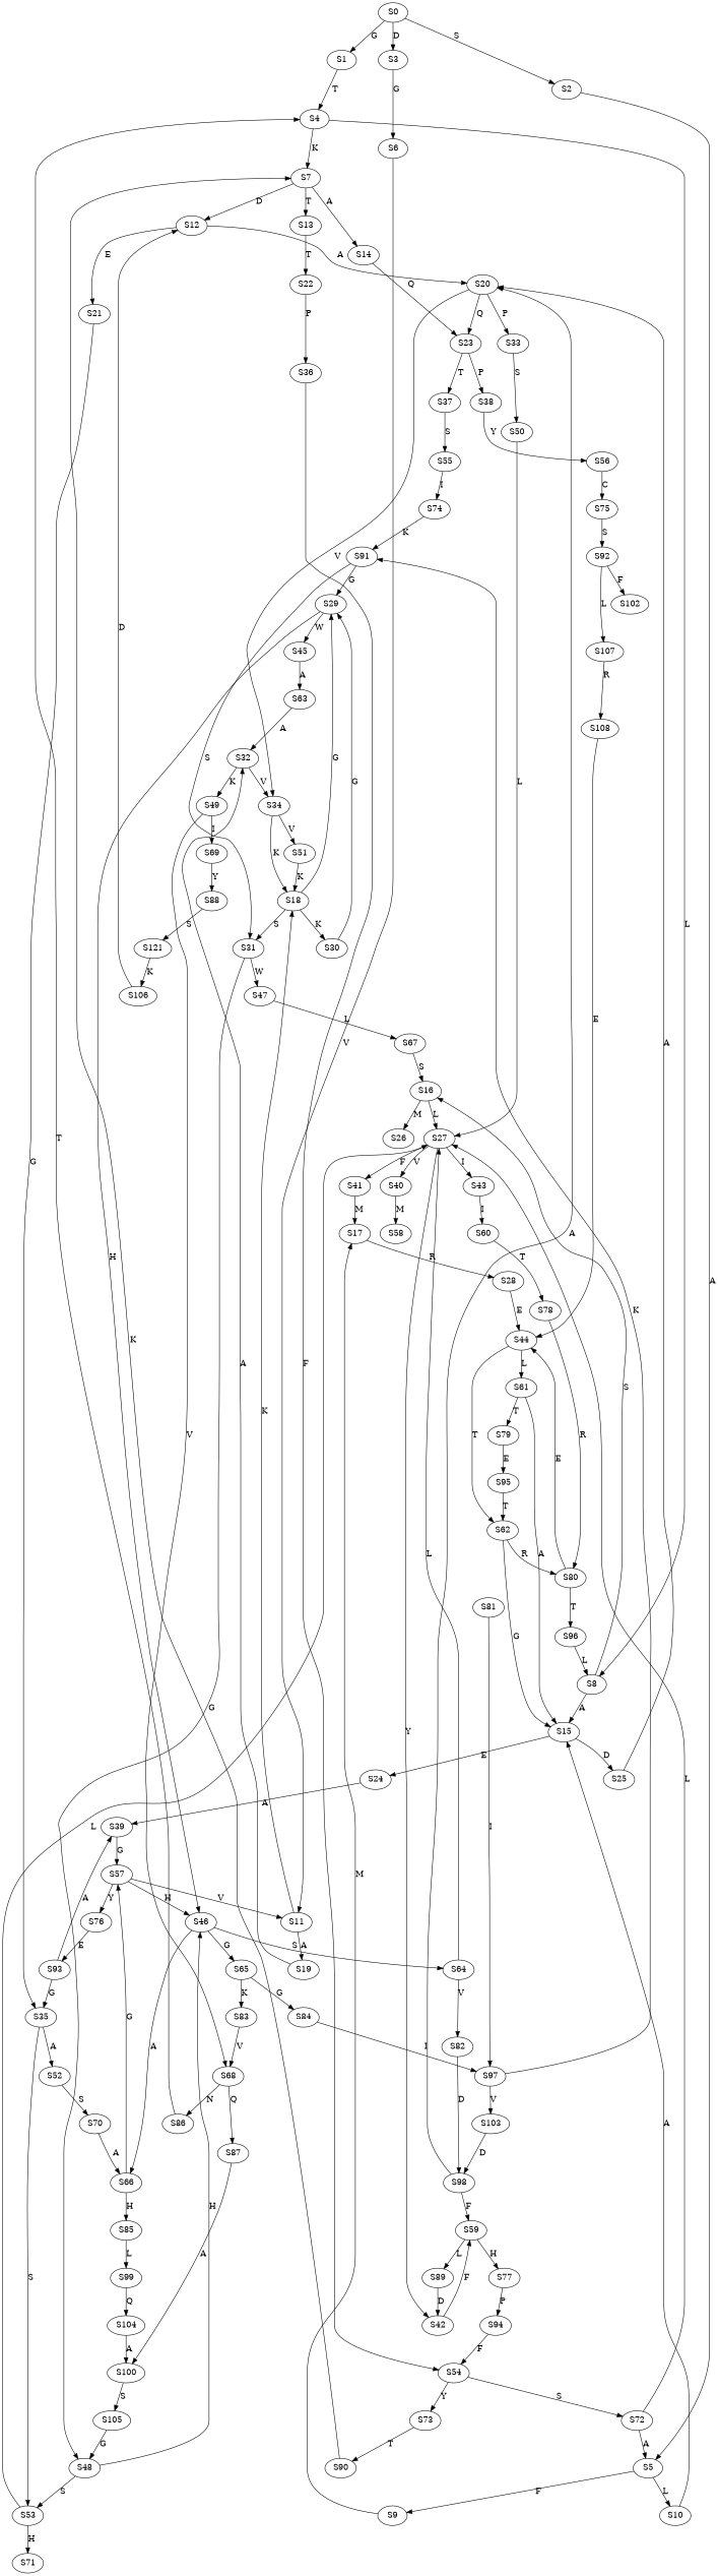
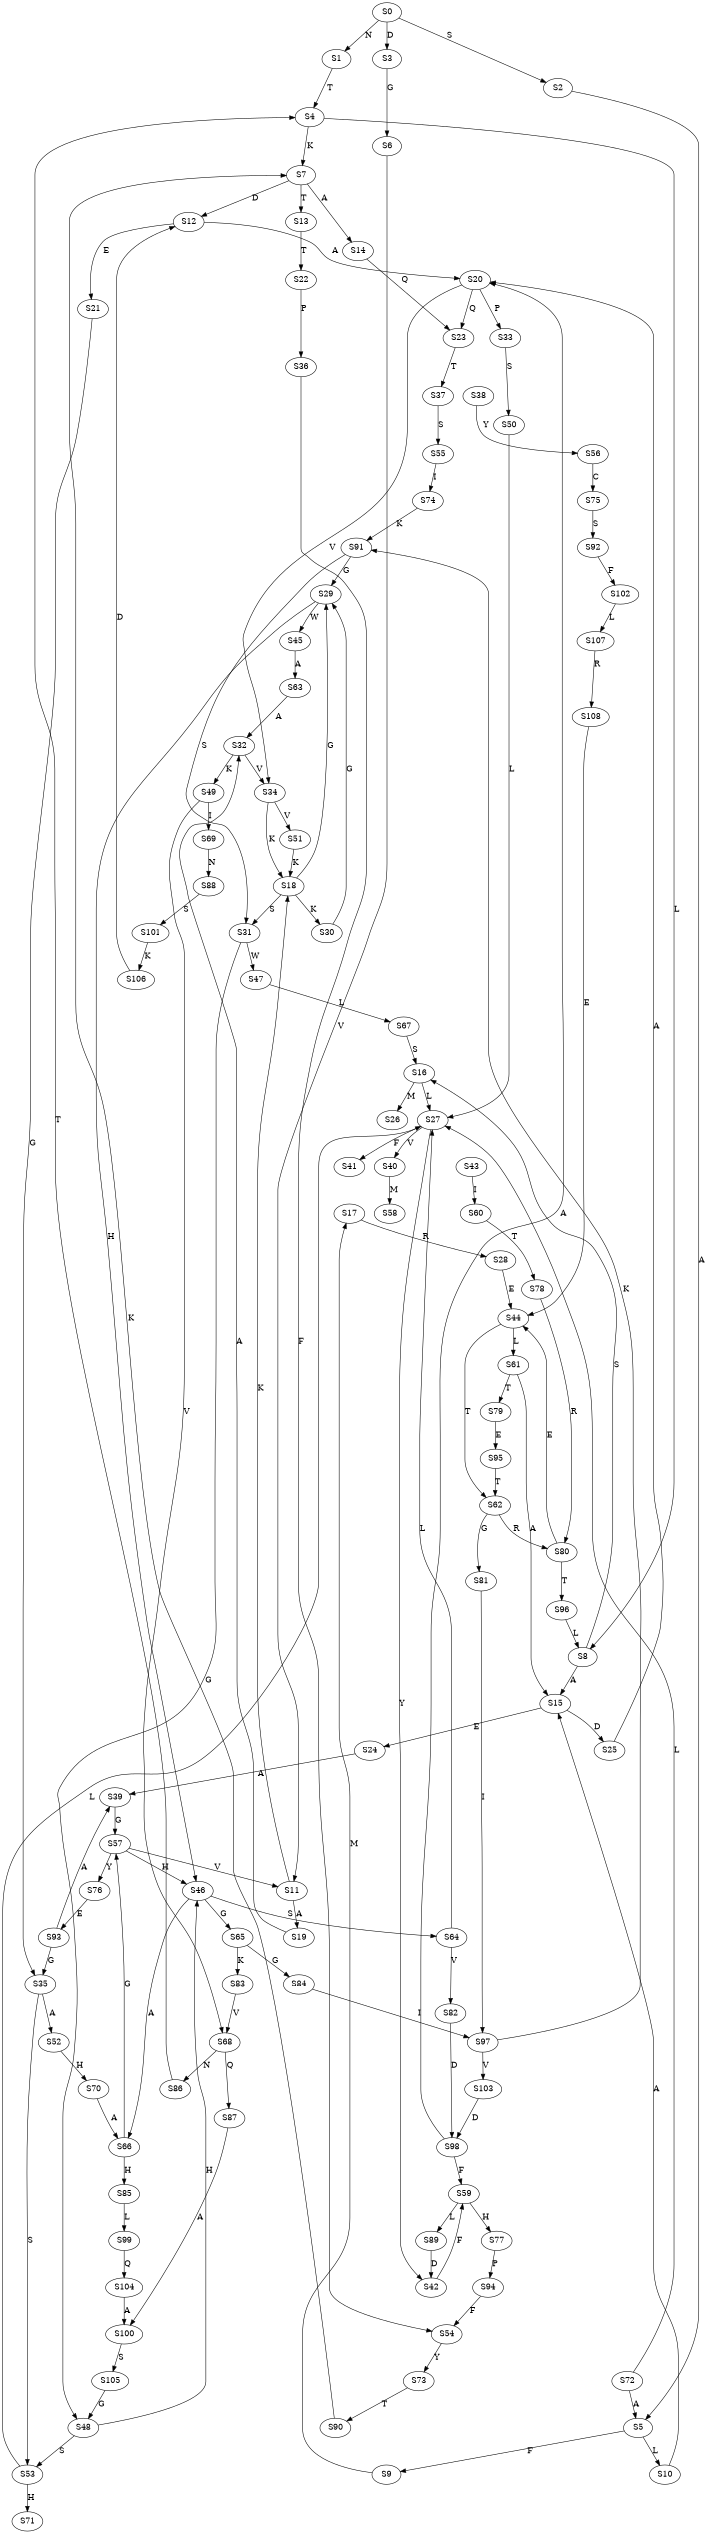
  strict digraph {
    S0
    S1
    S2
    S3
    S4
    S5
    S6
    S7
    S8
    S9
    S10
    S11
    S12
    S13
    S14
    S15
    S16
    S17
    S18
    S19
    S20
    S21
    S22
    S23
    S24
    S25
    S26
    S27
    S28
    S29
    S30
    S31
    S32
    S33
    S34
    S35
    S36
    S37
    S38
    S39
    S40
    S41
    S42
    S43
    S44
    S45
    S46
    S47
    S48
    S49
    S50
    S51
    S52
    S53
    S54
    S55
    S56
    S57
    S58
    S59
    S60
    S61
    S62
    S63
    S64
    S65
    S66
    S67
    S68
    S69
    S70
    S71
    S72
    S73
    S74
    S75
    S76
    S77
    S89
    S78
    S79
    S80
    S81
    S82
    S83
    S84
    S85
    S86
    S87
    S88
    S90
    S91
    S92
    S93
    S94
    S95
    S96
    S97
    S98
    S99
    S100
-   S101 [label=S121]
+   S101
    S102
    S103
    S104
    S105
    S106
    S107
    S108
-   S0 -> S1 [label=G]
+   S0 -> S1 [label=N]
    S0 -> S2 [label=S]
    S0 -> S3 [label=D]
    S1 -> S4 [label=T]
    S2 -> S5 [label=A]
    S3 -> S6 [label=G]
    S4 -> S7 [label=K]
    S4 -> S8 [label=L]
    S5 -> S9 [label=F]
    S5 -> S10 [label=L]
    S6 -> S11 [label=V]
    S7 -> S12 [label=D]
    S7 -> S13 [label=T]
    S7 -> S14 [label=A]
    S8 -> S15 [label=A]
    S8 -> S16 [label=S]
    S9 -> S17 [label=M]
    S10 -> S15 [label=A]
    S11 -> S18 [label=K]
    S11 -> S19 [label=A]
    S12 -> S20 [label=A]
    S12 -> S21 [label=E]
    S13 -> S22 [label=T]
    S14 -> S23 [label=Q]
    S15 -> S24 [label=E]
    S15 -> S25 [label=D]
    S16 -> S26 [label=M]
    S16 -> S27 [label=L]
    S17 -> S28 [label=R]
    S18 -> S29 [label=G]
    S18 -> S30 [label=K]
    S18 -> S31 [label=S]
    S19 -> S32 [label=A]
    S20 -> S23 [label=Q]
    S20 -> S33 [label=P]
    S20 -> S34 [label=V]
    S21 -> S35 [label=G]
    S22 -> S36 [label=P]
    S23 -> S37 [label=T]
-   S23 -> S38 [label=P]
    S24 -> S39 [label=A]
    S25 -> S20 [label=A]
    S27 -> S40 [label=V]
    S27 -> S41 [label=F]
    S27 -> S42 [label=Y]
-   S27 -> S43 [label=I]
    S28 -> S44 [label=E]
    S29 -> S45 [label=W]
    S29 -> S46 [label=H]
    S30 -> S29 [label=G]
    S31 -> S47 [label=W]
    S31 -> S48 [label=G]
    S32 -> S34 [label=V]
    S32 -> S49 [label=K]
    S33 -> S50 [label=S]
    S34 -> S18 [label=K]
    S34 -> S51 [label=V]
    S35 -> S52 [label=A]
    S35 -> S53 [label=S]
    S36 -> S54 [label=F]
    S37 -> S55 [label=S]
    S38 -> S56 [label=Y]
    S39 -> S57 [label=G]
    S40 -> S58 [label=M]
-   S41 -> S17 [label=M]
    S42 -> S59 [label=F]
    S43 -> S60 [label=I]
    S44 -> S61 [label=L]
    S44 -> S62 [label=T]
    S45 -> S63 [label=A]
    S46 -> S64 [label=S]
    S46 -> S65 [label=G]
    S46 -> S66 [label=A]
    S47 -> S67 [label=L]
    S48 -> S46 [label=H]
    S48 -> S53 [label=S]
    S49 -> S68 [label=V]
    S49 -> S69 [label=I]
    S50 -> S27 [label=L]
    S51 -> S18 [label=K]
-   S52 -> S70 [label=S]
+   S52 -> S70 [label=H]
    S53 -> S27 [label=L]
    S53 -> S71 [label=H]
-   S54 -> S72 [label=S]
    S54 -> S73 [label=Y]
    S55 -> S74 [label=I]
    S56 -> S75 [label=C]
    S57 -> S11 [label=V]
    S57 -> S46 [label=H]
    S57 -> S76 [label=Y]
    S59 -> S77 [label=H]
    S59 -> S89 [label=L]
    S60 -> S78 [label=T]
    S61 -> S15 [label=A]
    S61 -> S79 [label=T]
    S62 -> S80 [label=R]
-   S62 -> S15 [label=G]
+   S62 -> S81 [label=G]
    S63 -> S32 [label=A]
    S64 -> S27 [label=L]
    S64 -> S82 [label=V]
    S65 -> S83 [label=K]
    S65 -> S84 [label=G]
    S66 -> S57 [label=G]
    S66 -> S85 [label=H]
    S67 -> S16 [label=S]
    S68 -> S86 [label=N]
    S68 -> S87 [label=Q]
-   S69 -> S88 [label=Y]
+   S69 -> S88 [label=N]
    S70 -> S66 [label=A]
    S72 -> S5 [label=A]
    S72 -> S27 [label=L]
    S73 -> S90 [label=T]
    S74 -> S91 [label=K]
    S75 -> S92 [label=S]
    S76 -> S93 [label=E]
    S77 -> S94 [label=P]
    S89 -> S42 [label=D]
    S78 -> S80 [label=R]
    S79 -> S95 [label=E]
    S80 -> S44 [label=E]
    S80 -> S96 [label=T]
    S81 -> S97 [label=I]
    S82 -> S98 [label=D]
    S83 -> S68 [label=V]
    S84 -> S97 [label=I]
    S85 -> S99 [label=L]
    S86 -> S4 [label=T]
    S87 -> S100 [label=A]
    S88 -> S101 [label=S]
    S90 -> S7 [label=K]
    S91 -> S29 [label=G]
    S91 -> S31 [label=S]
    S92 -> S102 [label=F]
    S93 -> S35 [label=G]
    S93 -> S39 [label=A]
    S94 -> S54 [label=F]
    S95 -> S62 [label=T]
    S96 -> S8 [label=L]
    S97 -> S91 [label=K]
    S97 -> S103 [label=V]
    S98 -> S20 [label=A]
    S98 -> S59 [label=F]
    S99 -> S104 [label=Q]
    S100 -> S105 [label=S]
    S101 -> S106 [label=K]
-   S92 -> S107 [label=L]
+   S102 -> S107 [label=L]
    S103 -> S98 [label=D]
    S104 -> S100 [label=A]
    S105 -> S48 [label=G]
    S106 -> S12 [label=D]
    S107 -> S108 [label=R]
    S108 -> S44 [label=E]
  }
